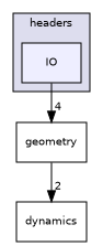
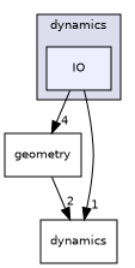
  digraph {
    compound=true
    node [fontname=Helvetica fontsize=10 shape=box]
    edge [labeldistance=1.5 labelfontname=Helvetica labelfontsize=10]
    n1 [fillcolor="#eeeeff" label=IO pencolor=black style=filled]
    n2 [label=geometry]
    n3 [label=dynamics]
    subgraph cluster_1 {
      bgcolor="#ddddee"
      fontname=Helvetica
      fontsize=10
-     label=headers
+     label=dynamics
      pencolor=black
      n1
    }
    n1 -> n2 [headlabel=4]
+   n1 -> n3 [headlabel=1]
    n2 -> n3 [headlabel=2]
  }
